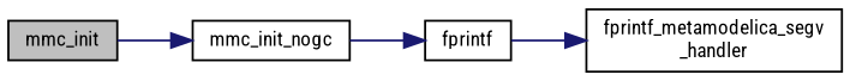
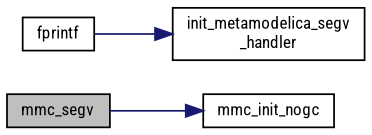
  digraph {
    fontname="Roboto Condensed"
    rankdir=LR
    node [color=black fillcolor=white fontname="Roboto Condensed" fontsize=10 shape=record style=filled]
    edge [color=midnightblue fontname="Roboto Condensed" fontsize=10 labelfontname=Helvetica labelfontsize=10 style=solid]
-   n1 [fillcolor=grey75 fontcolor=black height=0.2 label=mmc_init width=0.4]
+   n1 [fillcolor=grey75 fontcolor=black height=0.2 label=mmc_segv width=0.4]
    n2 [height=0.2 label=mmc_init_nogc width=0.4]
    n3 [height=0.2 label=fprintf width=0.4]
-   n4 [height=0.2 label="fprintf_metamodelica_segv\l_handler" width=0.4]
+   n4 [height=0.2 label="init_metamodelica_segv\l_handler" width=0.4]
    n1 -> n2
-   n2 -> n3
    n3 -> n4
  }
